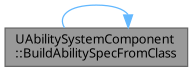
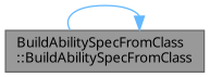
  digraph {
    rankdir=RL
    fontname="Noto Sans"
-   n1 [color=gray40 fillcolor=grey60 fontcolor=black fontname="Noto Sans" fontsize=10 height=0.2 label="UAbilitySystemComponent\l::BuildAbilitySpecFromClass" shape=box style=filled width=0.4]
+   n1 [color=gray40 fillcolor=grey60 fontcolor=black fontname="Noto Sans" fontsize=10 height=0.2 label="BuildAbilitySpecFromClass\l::BuildAbilitySpecFromClass" shape=box style=filled width=0.4]
    n1 -> n1 [color=steelblue1 dir=back fontname="Noto Sans" fontsize=10 labelfontname=Helvetica labelfontsize=10 style=solid]
  }
